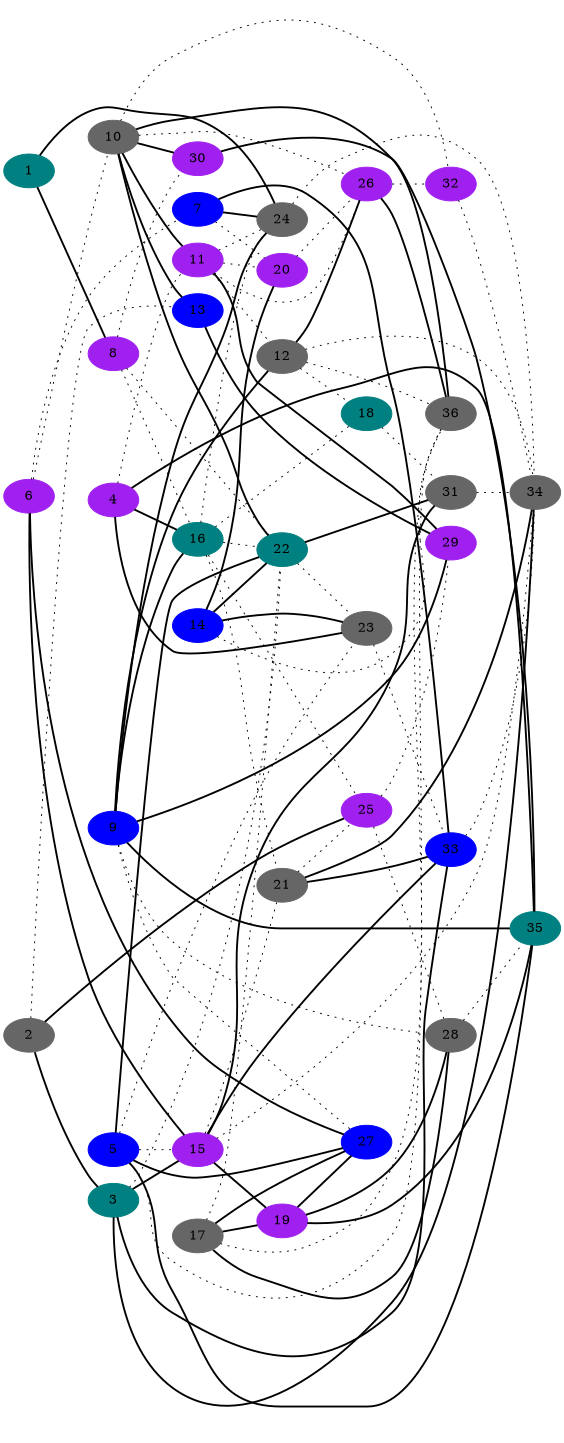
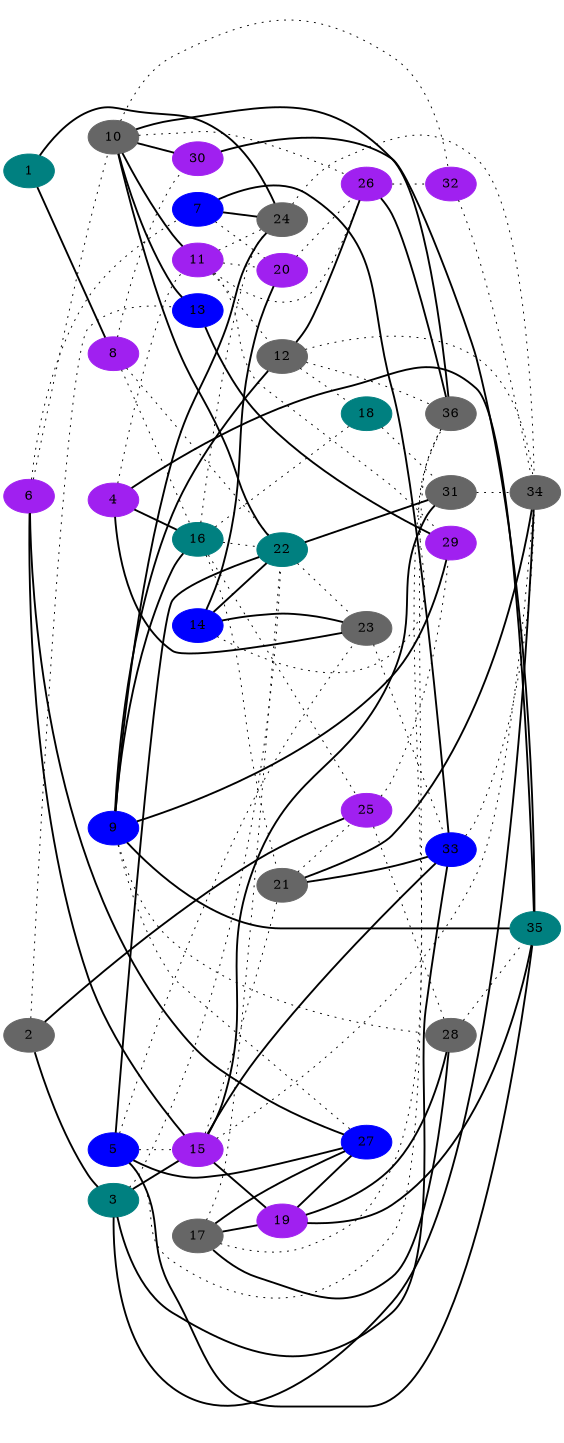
  graph {
    rankdir=LR
    node [color=purple style=filled]
    edge [style=bold weight=1.0]
    1 [color=teal]
    8
    24 [color=gray40]
    22 [color=teal]
    16 [color=teal]
    30
    34 [color=gray40]
    2 [color=gray40]
    3 [color=teal]
    13 [color=blue]
    25
    15
    33 [color=blue]
    29
    28 [color=gray40]
    19
    21 [color=gray40]
    31 [color=gray40]
    23 [color=gray40]
    4
    11
    35 [color=teal]
    20
    12 [color=gray40]
    26
    18 [color=teal]
    5 [color=blue]
    27 [color=blue]
    36 [color=gray40]
    6
    7 [color=blue]
    10 [color=gray40]
    32
    9 [color=blue]
    14 [color=blue]
    17 [color=gray40]
    1 -- 8
    1 -- 24
    8 -- 22 [style=dotted]
    8 -- 16 [style=dotted]
    8 -- 30 [style=dotted weight=2.0]
    24 -- 34 [style=dotted]
    22 -- 31 [weight=2.0]
    22 -- 23 [style=dotted]
    16 -- 24 [style=dotted]
    16 -- 22 [style=dotted]
    16 -- 25 [style=dotted]
    16 -- 21 [style=dotted weight=2.0]
    16 -- 18 [style=dotted weight=2.0]
    30 -- 35 [weight=2.0]
    2 -- 3
    2 -- 13 [style=dotted]
    2 -- 25
    3 -- 22 [style=dotted]
    3 -- 34
    3 -- 15
    3 -- 33
    13 -- 29
    25 -- 29 [style=dotted]
    25 -- 28 [style=dotted]
    15 -- 34 [style=dotted]
    15 -- 33
    15 -- 19
    15 -- 21 [style=dotted]
    15 -- 31
    33 -- 34 [style=dotted]
    28 -- 35 [style=dotted]
    19 -- 28
    19 -- 35
    19 -- 27
    21 -- 34
    21 -- 25 [style=dotted]
    21 -- 33
    31 -- 34 [style=dotted]
    23 -- 33 [style=dotted]
    4 -- 16
    4 -- 23
    4 -- 11 [style=dotted]
    4 -- 35
    11 -- 24 [style=dotted]
-   11 -- 29 [weight=2.0]
+   11 -- 29 [style=dotted weight=2.0]
    11 -- 20 [style=dotted]
    11 -- 12 [style=dotted]
    11 -- 26 [style=dotted]
    20 -- 26 [style=dotted]
    12 -- 34 [style=dotted weight=2.0]
    12 -- 26
    12 -- 18 [style=dotted]
    12 -- 36 [style=dotted]
    26 -- 36
    26 -- 32 [style=dotted]
    18 -- 31 [style=dotted]
    5 -- 22
    5 -- 15 [style=dotted]
    5 -- 23 [style=dotted]
    5 -- 35
    5 -- 27
    5 -- 36 [style=dotted]
    6 -- 15
    6 -- 27
    6 -- 7 [style=dotted]
    6 -- 10 [style=dotted]
    7 -- 24
    7 -- 33 [weight=2.0]
    7 -- 20 [style=dotted]
    10 -- 22
    10 -- 30
    10 -- 13
    10 -- 11
    10 -- 26 [style=dotted]
    10 -- 36 [weight=3.0]
    10 -- 32 [style=dotted]
    32 -- 34 [style=dotted]
    9 -- 24
    9 -- 16
    9 -- 29
    9 -- 28 [style=dotted]
    9 -- 35 [weight=2.0]
    9 -- 12
    9 -- 27 [style=dotted]
    14 -- 22
    14 -- 23
    14 -- 20
    14 -- 36 [style=dotted weight=2.0]
    17 -- 22 [style=dotted]
    17 -- 28
    17 -- 19
    17 -- 27
    17 -- 36 [style=dotted]
  }
